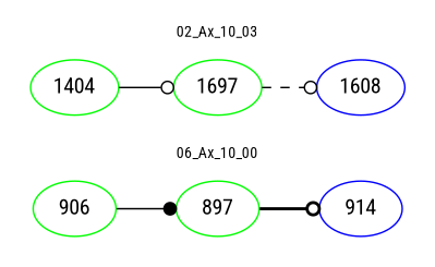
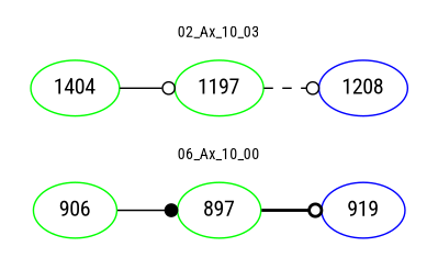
  digraph {
    fontname="Roboto Condensed"
    rankdir=LR
    node [color=green fontname="Roboto Condensed"]
    edge [arrowhead=odot color=black fontname="Roboto Condensed" style=solid]
    n1 [label=906]
    n2 [label=897]
-   n3 [color=blue label=914]
+   n3 [color=blue label=919]
    n4 [label=1404]
-   n5 [label=1697]
-   n6 [color=blue label=1608]
+   n5 [label=1197]
+   n6 [color=blue label=1208]
    subgraph cluster_1 {
      color=white
      fontsize=10
      label="06_Ax_10_00"
      n1
      n2
      n3
    }
    subgraph cluster_2 {
      color=white
      fontsize=10
      label="02_Ax_10_03"
      n4
      n5
      n6
    }
    n1 -> n2 [arrowhead=dot]
    n2 -> n3 [style=bold]
    n4 -> n5
    n5 -> n6 [style=dashed]
  }
